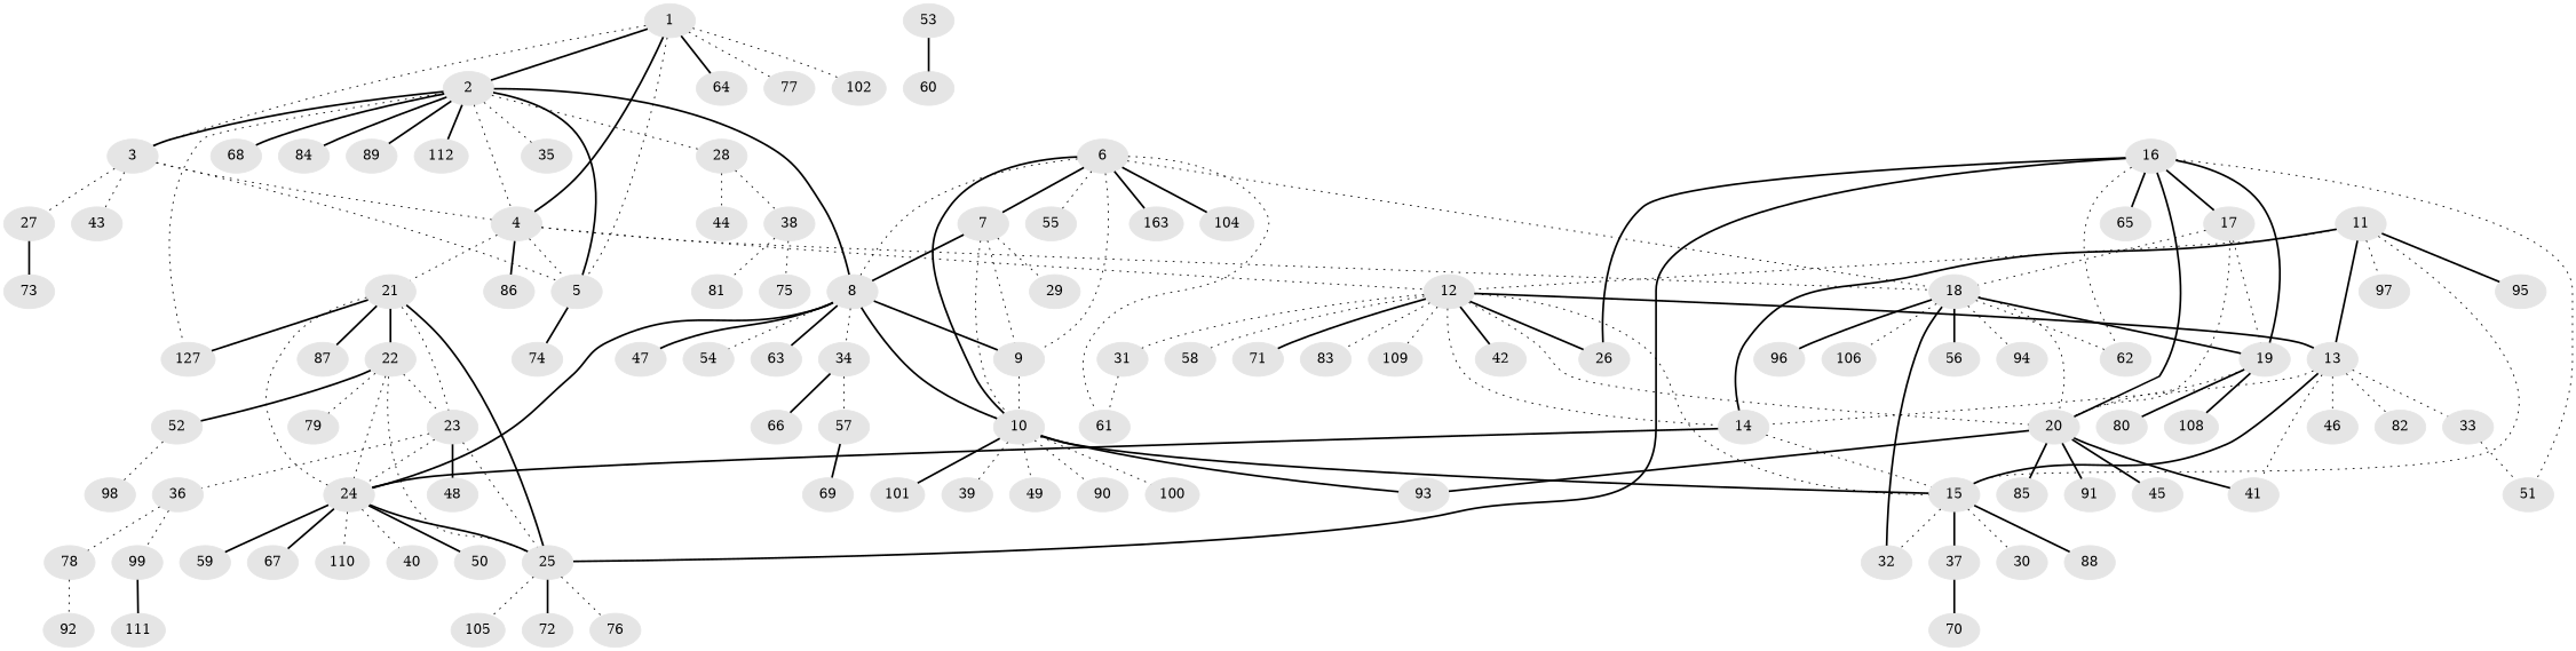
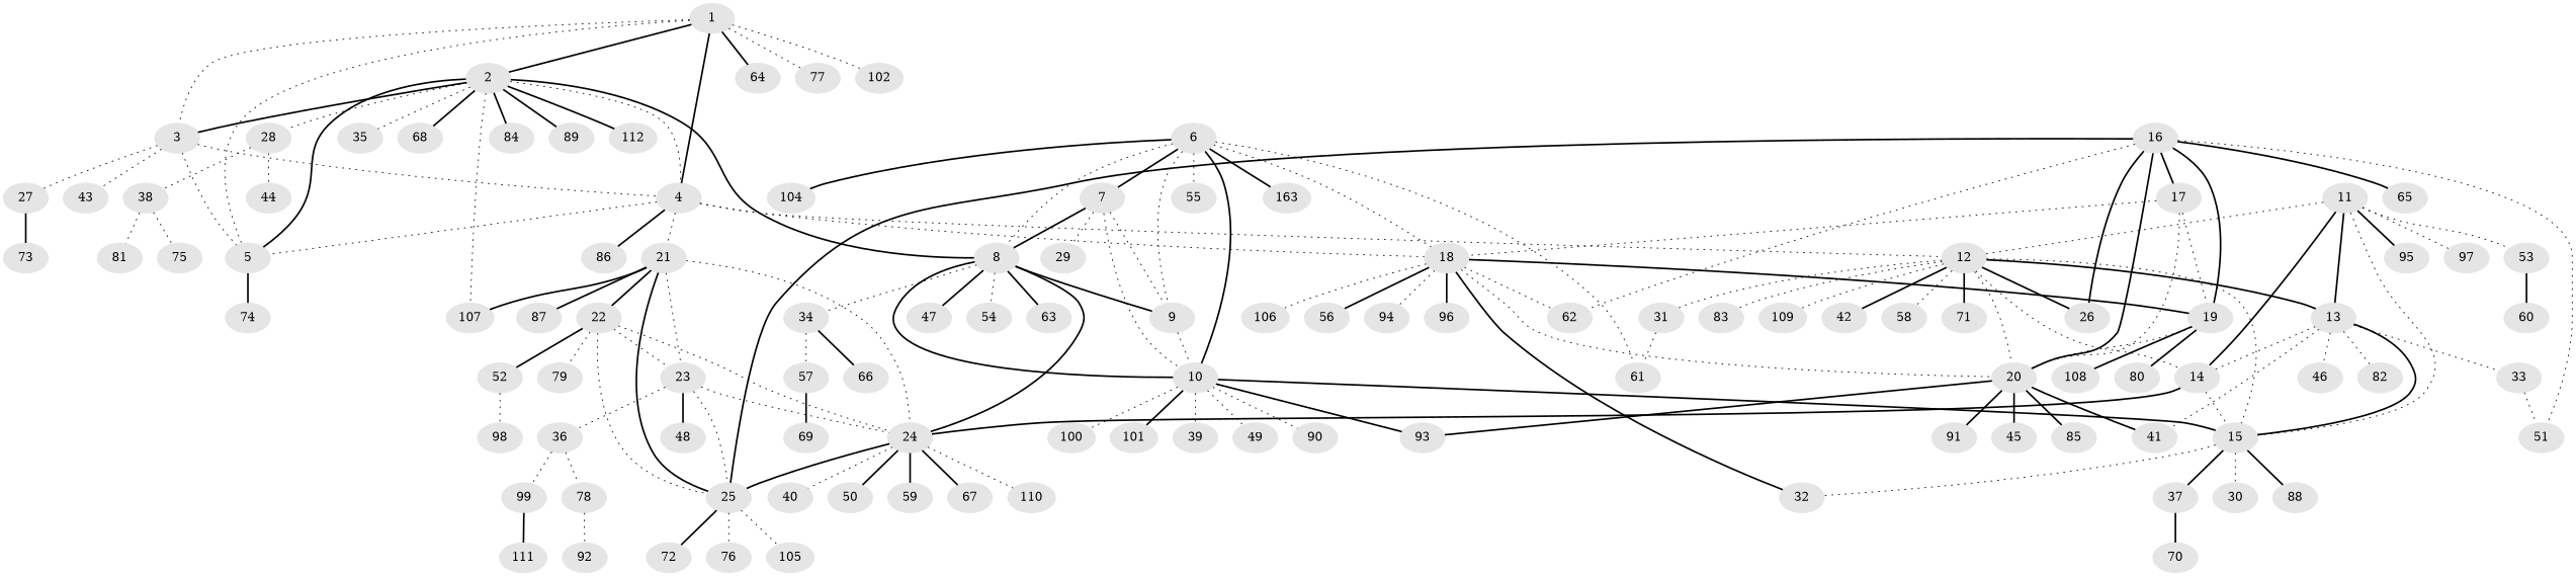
  graph {
    node [color=gray90 style=filled]
    edge [style=dotted]
    1
    2
    3
    4
    5
    64
    77
    102
    8
    28
    35
    68
    84
    89
-   107 [label=127]
+   107
    112
    27
    43
    12
    18
    21
    86
    74
    9
    10
    24
    34
    47
    54
    63
    38
    44
    73
    15
    13
    14
    20
    26
    31
    42
    58
    71
    83
    109
    32
    19
    56
    62
    94
    96
    106
    25
    22
    23
    87
    6
    7
    55
    61
    n60 [label=163]
    104
    29
    39
    49
    90
    93
    100
    101
    37
    70
    40
    50
    59
    67
    110
    57
    66
    30
    88
    11
    53
    95
    97
    33
    41
    46
    82
    60
    45
    85
    91
    51
    16
    17
    65
    80
    108
    72
    76
    105
    52
    79
    36
    48
    98
    78
    99
    75
    81
    69
    92
    111
    1 -- 2 [style=bold]
    1 -- 3
    1 -- 4 [style=bold]
    1 -- 5
    1 -- 64 [style=bold]
    1 -- 77
    1 -- 102
    2 -- 3 [style=bold]
    2 -- 4
    2 -- 5 [style=bold]
    2 -- 8 [style=bold]
    2 -- 28
    2 -- 35
    2 -- 68 [style=bold]
    2 -- 84 [style=bold]
    2 -- 89 [style=bold]
    2 -- 107
    2 -- 112 [style=bold]
    3 -- 4
    3 -- 5
    3 -- 27
    3 -- 43
    4 -- 5
    4 -- 12
    4 -- 18
    4 -- 21
    4 -- 86 [style=bold]
    5 -- 74 [style=bold]
    8 -- 9 [style=bold]
    8 -- 10 [style=bold]
    8 -- 24 [style=bold]
    8 -- 34
    8 -- 47 [style=bold]
    8 -- 54
    8 -- 63 [style=bold]
    28 -- 38
    28 -- 44
    27 -- 73 [style=bold]
    12 -- 15
    12 -- 13 [style=bold]
    12 -- 14
    12 -- 20
    12 -- 26 [style=bold]
    12 -- 31
    12 -- 42 [style=bold]
    12 -- 58
    12 -- 71 [style=bold]
    12 -- 83
    12 -- 109
    18 -- 20
    18 -- 32 [style=bold]
    18 -- 19 [style=bold]
    18 -- 56 [style=bold]
    18 -- 62
    18 -- 94
    18 -- 96 [style=bold]
    18 -- 106
    21 -- 107 [style=bold]
    21 -- 24
    21 -- 25 [style=bold]
    21 -- 22 [style=bold]
    21 -- 23
    21 -- 87 [style=bold]
    9 -- 10
    10 -- 15 [style=bold]
    10 -- 39
    10 -- 49
    10 -- 90
    10 -- 93 [style=bold]
    10 -- 100
    10 -- 101 [style=bold]
    24 -- 25 [style=bold]
    24 -- 40
    24 -- 50 [style=bold]
    24 -- 59 [style=bold]
    24 -- 67 [style=bold]
    24 -- 110
    34 -- 57
    34 -- 66 [style=bold]
    38 -- 75
    38 -- 81
    15 -- 32
    15 -- 37 [style=bold]
    15 -- 30
    15 -- 88 [style=bold]
    13 -- 15 [style=bold]
    13 -- 14
    13 -- 33
    13 -- 41
    13 -- 46
    13 -- 82
    14 -- 24 [style=bold]
    14 -- 15
    20 -- 93 [style=bold]
    20 -- 41 [style=bold]
    20 -- 45 [style=bold]
    20 -- 85 [style=bold]
    20 -- 91 [style=bold]
    31 -- 61
    19 -- 20
    19 -- 80 [style=bold]
    19 -- 108 [style=bold]
    25 -- 72 [style=bold]
    25 -- 76
    25 -- 105
    22 -- 24
    22 -- 25
    22 -- 23
    22 -- 52 [style=bold]
    22 -- 79
    23 -- 24
    23 -- 25
    23 -- 36
    23 -- 48 [style=bold]
    6 -- 8
    6 -- 18
    6 -- 9
    6 -- 10 [style=bold]
    6 -- 7 [style=bold]
    6 -- 55
    6 -- 61
    6 -- n60 [style=bold]
    6 -- 104 [style=bold]
    7 -- 8 [style=bold]
    7 -- 9
    7 -- 10
    7 -- 29
    37 -- 70 [style=bold]
    57 -- 69 [style=bold]
    11 -- 12
    11 -- 15
    11 -- 13 [style=bold]
    11 -- 14 [style=bold]
+   11 -- 53
    11 -- 95 [style=bold]
    11 -- 97
    53 -- 60 [style=bold]
    33 -- 51
    16 -- 20 [style=bold]
    16 -- 26 [style=bold]
    16 -- 19 [style=bold]
    16 -- 62
    16 -- 25 [style=bold]
    16 -- 51
    16 -- 17 [style=bold]
    16 -- 65 [style=bold]
    17 -- 18
    17 -- 20
    17 -- 19
    52 -- 98
    36 -- 78
    36 -- 99
    78 -- 92
    99 -- 111 [style=bold]
  }
